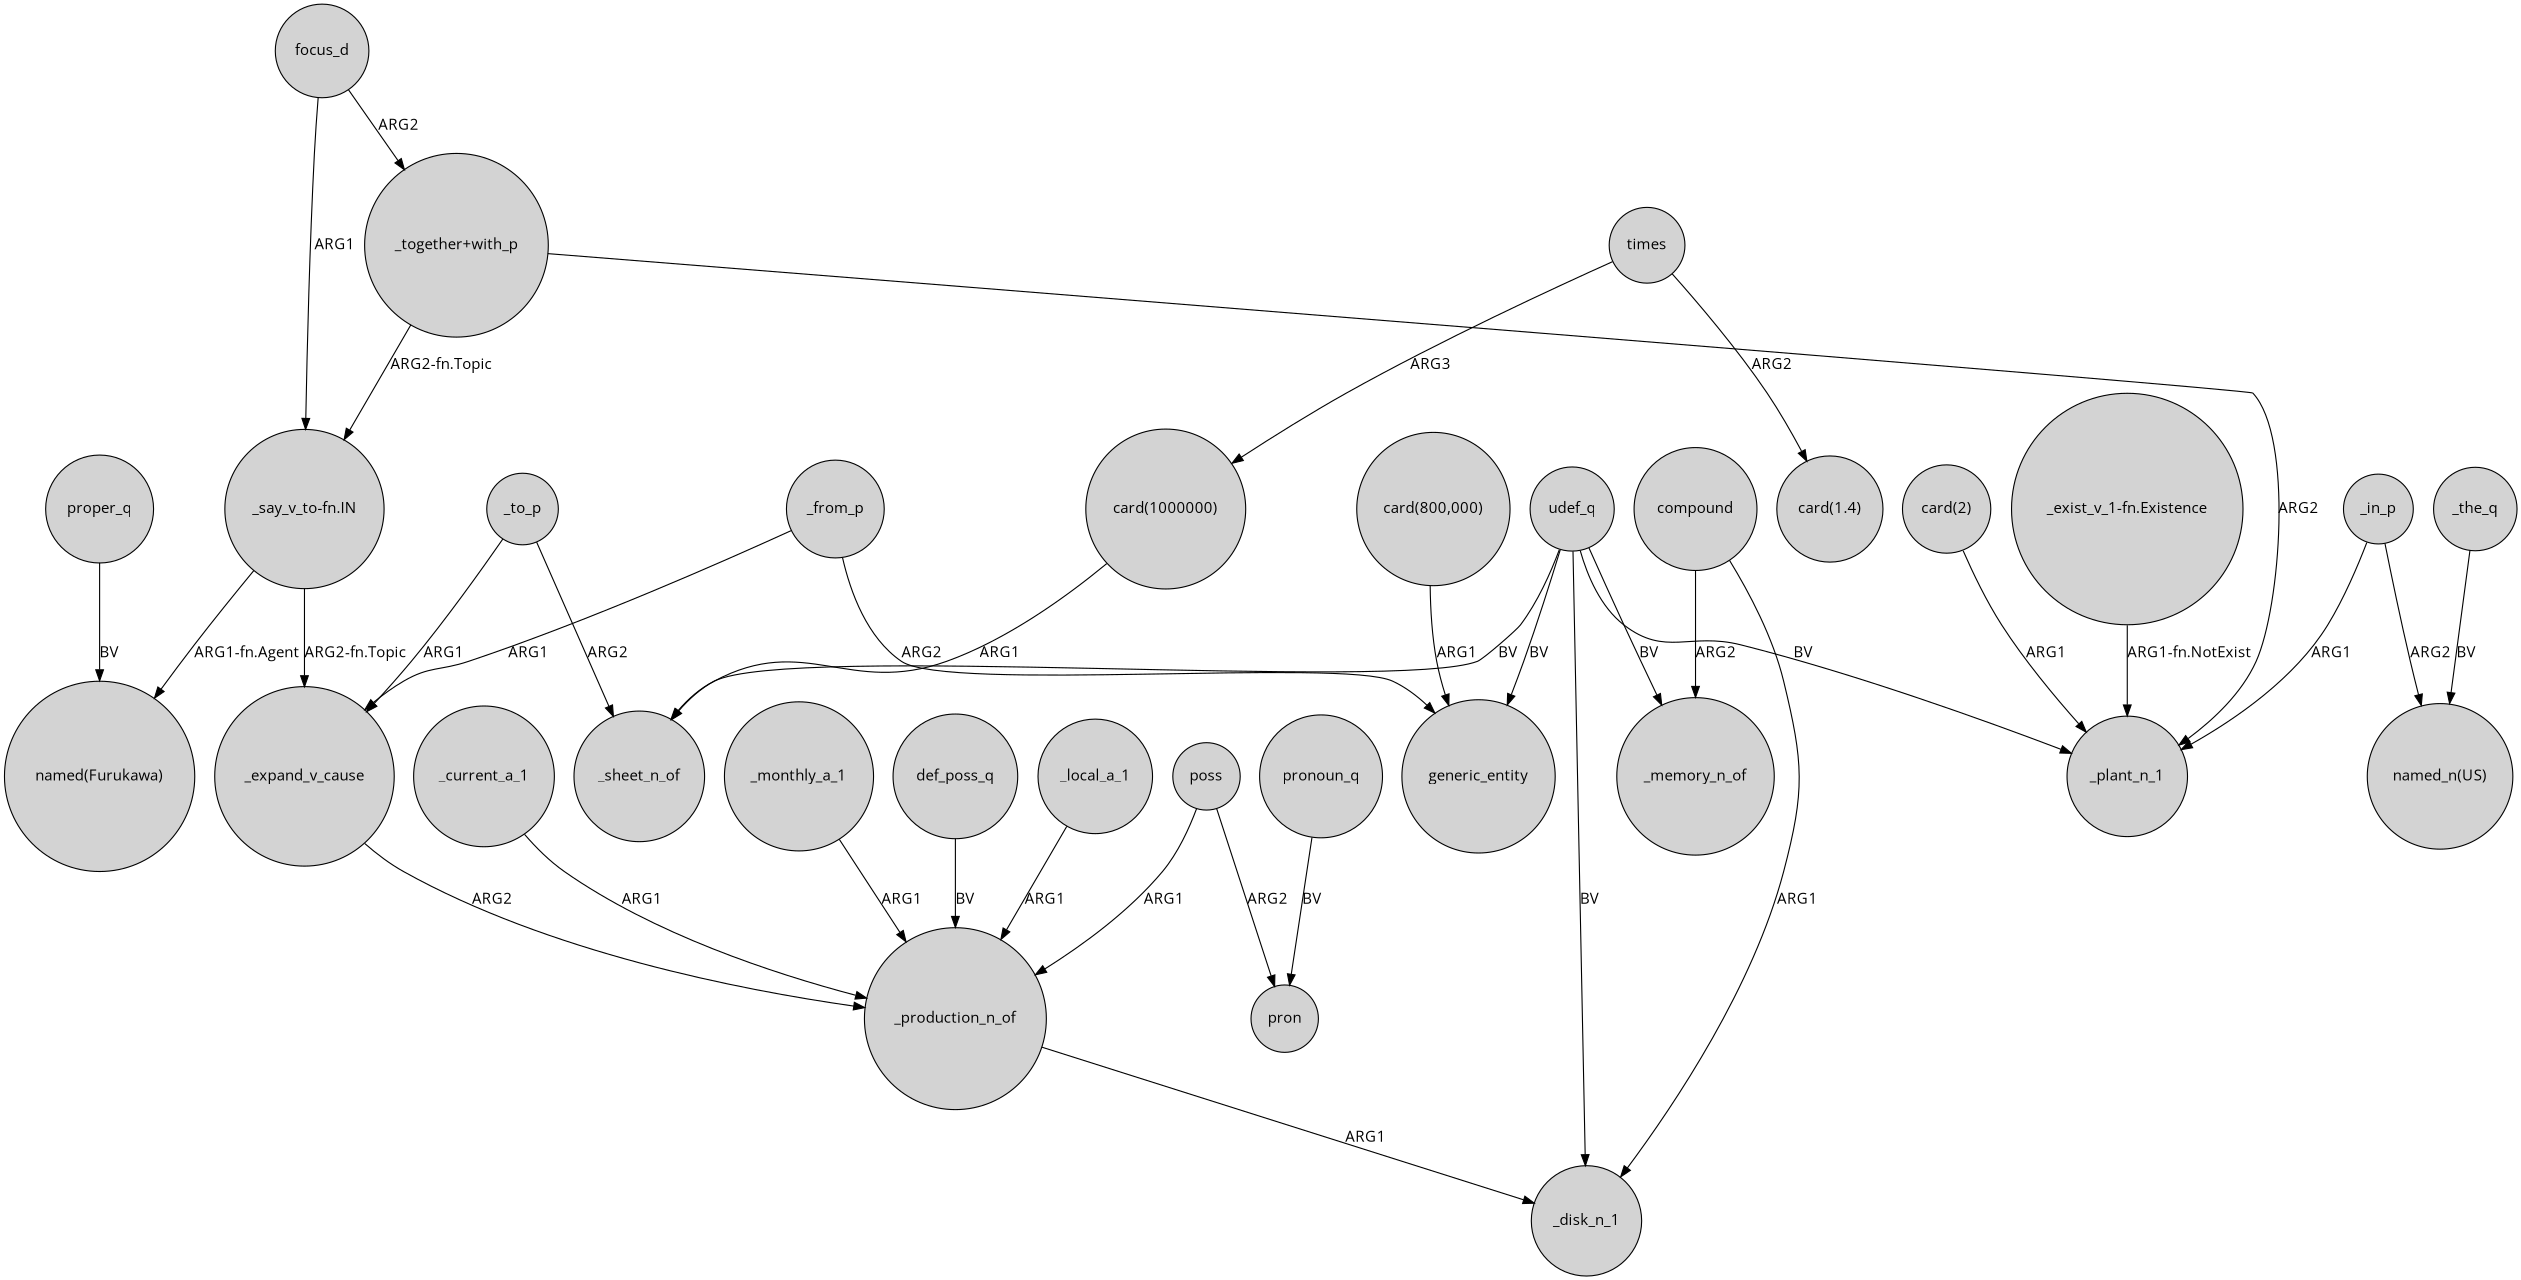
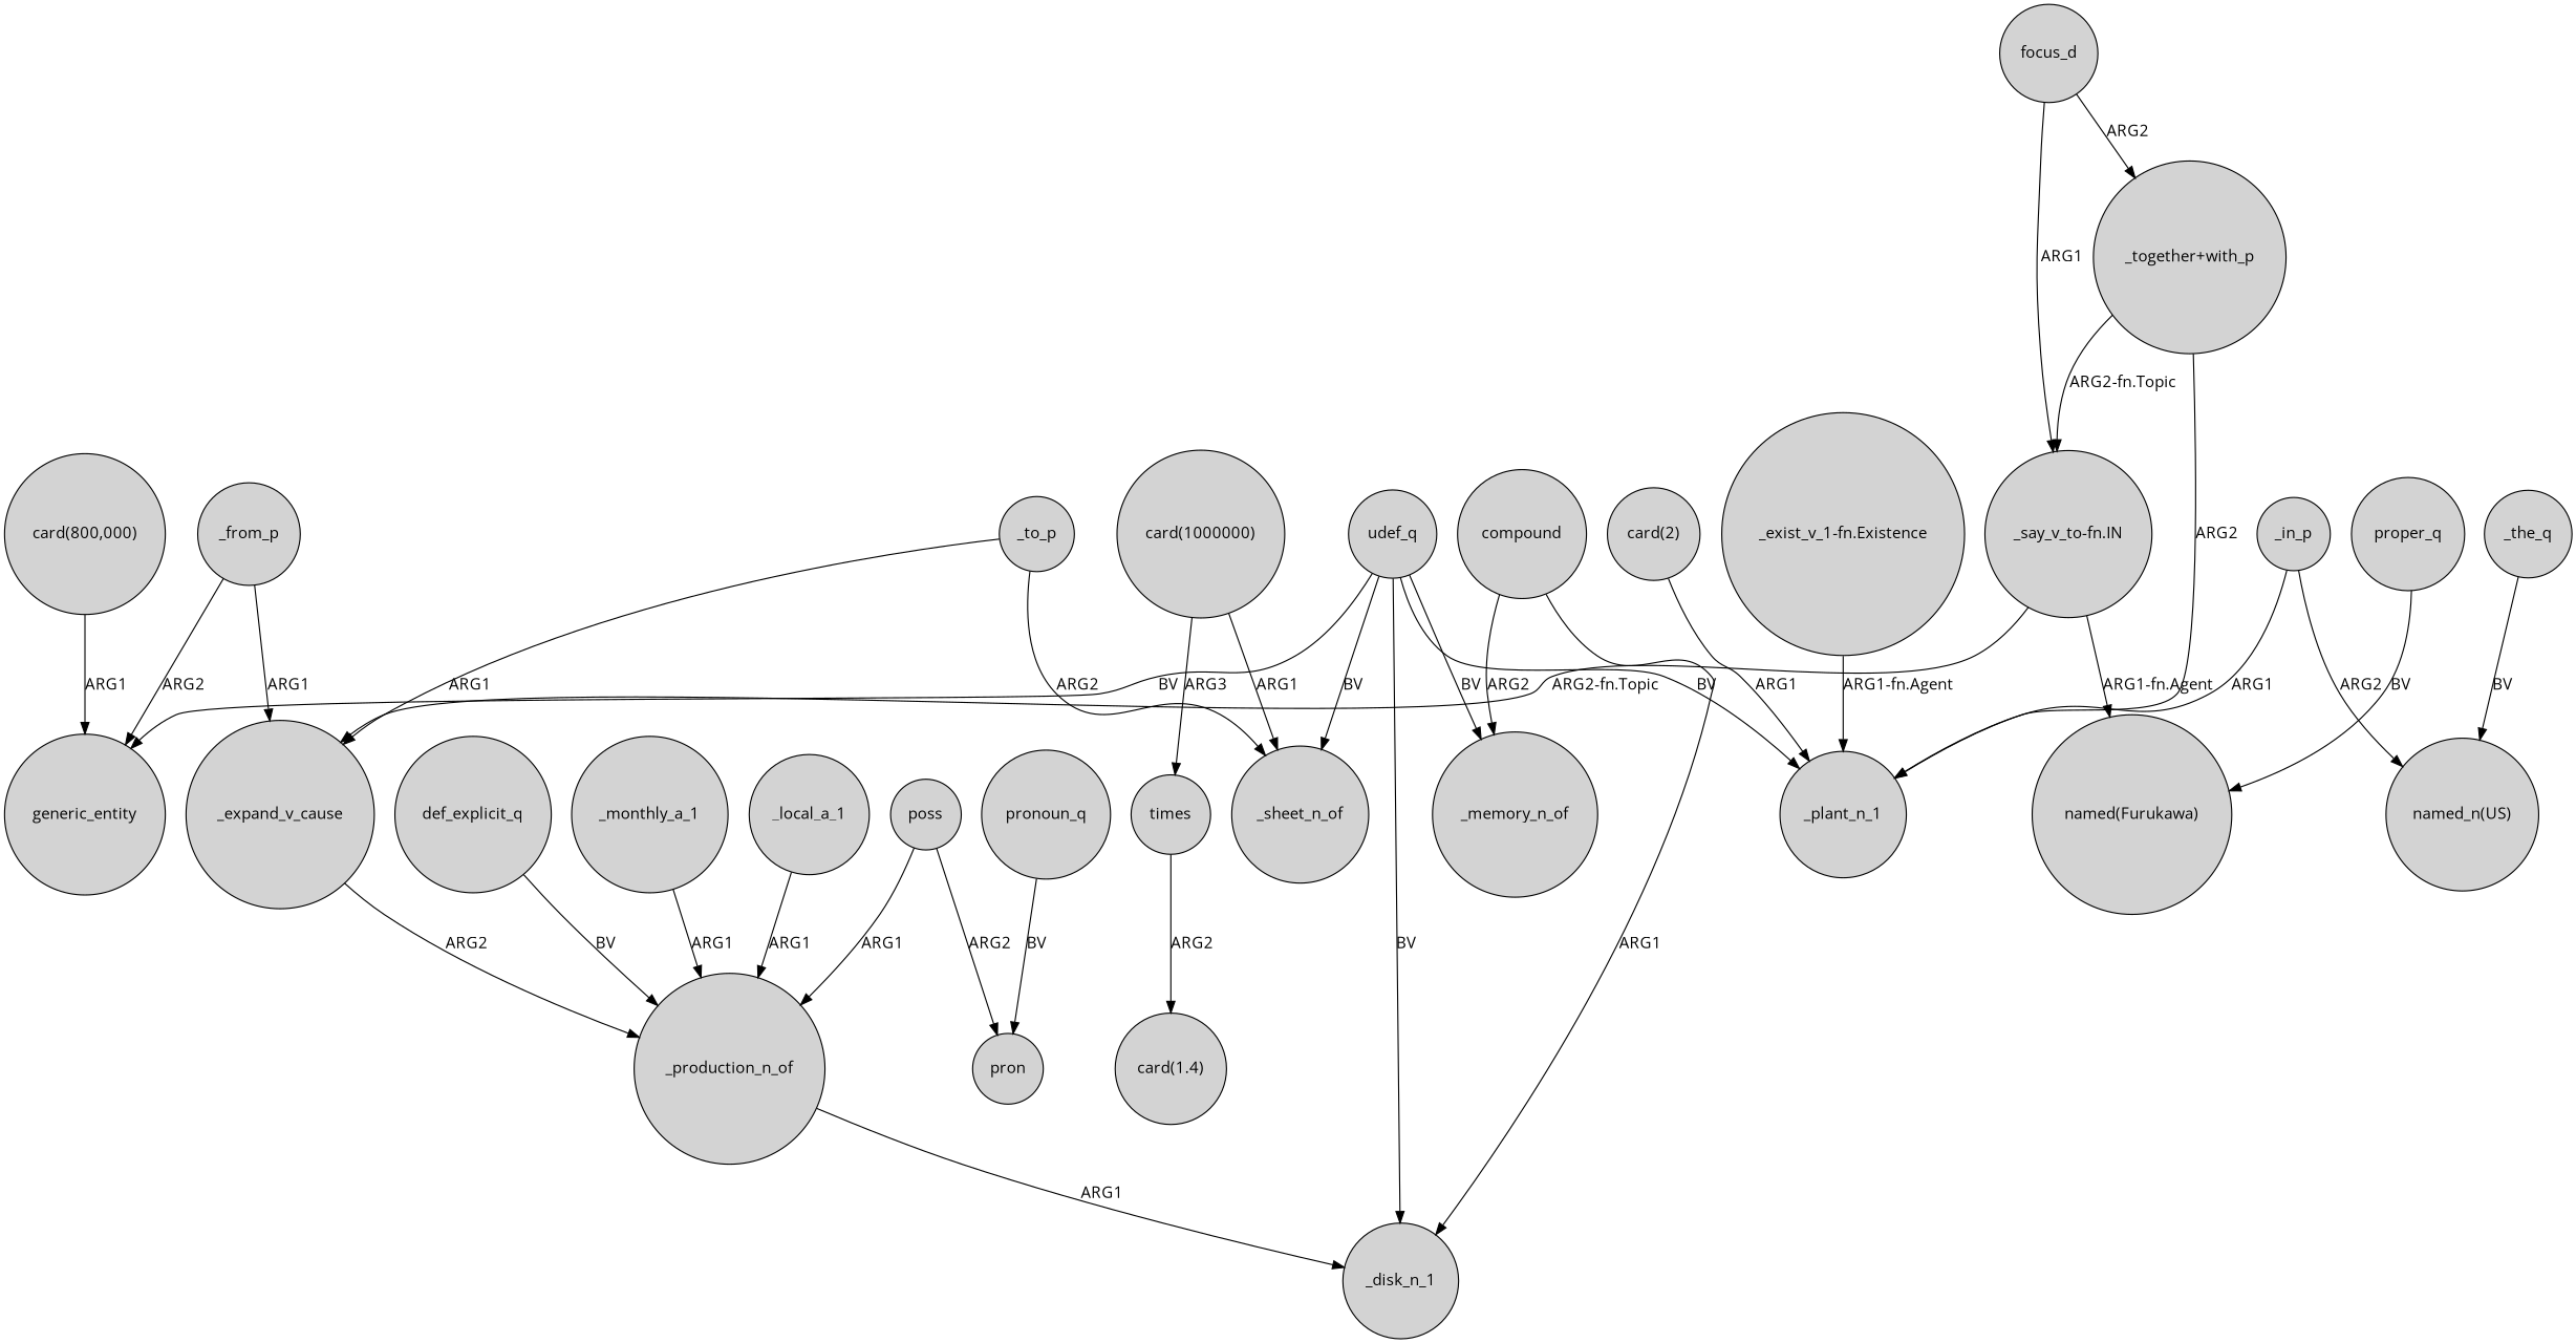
  digraph {
    fontname="Open Sans"
    node [fontname="Open Sans" shape=circle style=filled]
    edge [fontname="Open Sans"]
    proper_q
    "named(Furukawa)"
    _expand_v_cause
    _production_n_of
    _disk_n_1
    udef_q
    _sheet_n_of
    generic_entity
    _memory_n_of
    _plant_n_1
    poss
    pron
    "card(800,000)"
    _monthly_a_1
    _local_a_1
    times
    "card(1.4)"
    "card(1000000)"
    compound
    _from_p
    _in_p
    "named_n(US)"
    _the_q
    "card(2)"
    pronoun_q
    focus_d
    "_together+with_p"
    "_say_v_to-fn.IN"
-   def_explicit_q [label=def_poss_q]
+   def_explicit_q
    _to_p
-   _current_a_1
    "_exist_v_1-fn.Existence"
    proper_q -> "named(Furukawa)" [label=BV]
    _expand_v_cause -> _production_n_of [label=ARG2]
    _production_n_of -> _disk_n_1 [label=ARG1]
    udef_q -> _disk_n_1 [label=BV]
    udef_q -> _sheet_n_of [label=BV]
    udef_q -> generic_entity [label=BV]
    udef_q -> _memory_n_of [label=BV]
    udef_q -> _plant_n_1 [label=BV]
    poss -> _production_n_of [label=ARG1]
    poss -> pron [label=ARG2]
    "card(800,000)" -> generic_entity [label=ARG1]
    _monthly_a_1 -> _production_n_of [label=ARG1]
    _local_a_1 -> _production_n_of [label=ARG1]
    times -> "card(1.4)" [label=ARG2]
-   times -> "card(1000000)" [label=ARG3]
+   "card(1000000)" -> times [label=ARG3]
    "card(1000000)" -> _sheet_n_of [label=ARG1]
    compound -> _disk_n_1 [label=ARG1]
    compound -> _memory_n_of [label=ARG2]
    _from_p -> _expand_v_cause [label=ARG1]
    _from_p -> generic_entity [label=ARG2]
    _in_p -> _plant_n_1 [label=ARG1]
    _in_p -> "named_n(US)" [label=ARG2]
    _the_q -> "named_n(US)" [label=BV]
    "card(2)" -> _plant_n_1 [label=ARG1]
    pronoun_q -> pron [label=BV]
    focus_d -> "_together+with_p" [label=ARG2]
    focus_d -> "_say_v_to-fn.IN" [label=ARG1]
    "_together+with_p" -> _plant_n_1 [label=ARG2]
    "_together+with_p" -> "_say_v_to-fn.IN" [label="ARG2-fn.Topic"]
    "_say_v_to-fn.IN" -> "named(Furukawa)" [label="ARG1-fn.Agent"]
    "_say_v_to-fn.IN" -> _expand_v_cause [label="ARG2-fn.Topic"]
    def_explicit_q -> _production_n_of [label=BV]
    _to_p -> _expand_v_cause [label=ARG1]
    _to_p -> _sheet_n_of [label=ARG2]
-   _current_a_1 -> _production_n_of [label=ARG1]
-   "_exist_v_1-fn.Existence" -> _plant_n_1 [label="ARG1-fn.NotExist"]
+   "_exist_v_1-fn.Existence" -> _plant_n_1 [label="ARG1-fn.Agent"]
  }
